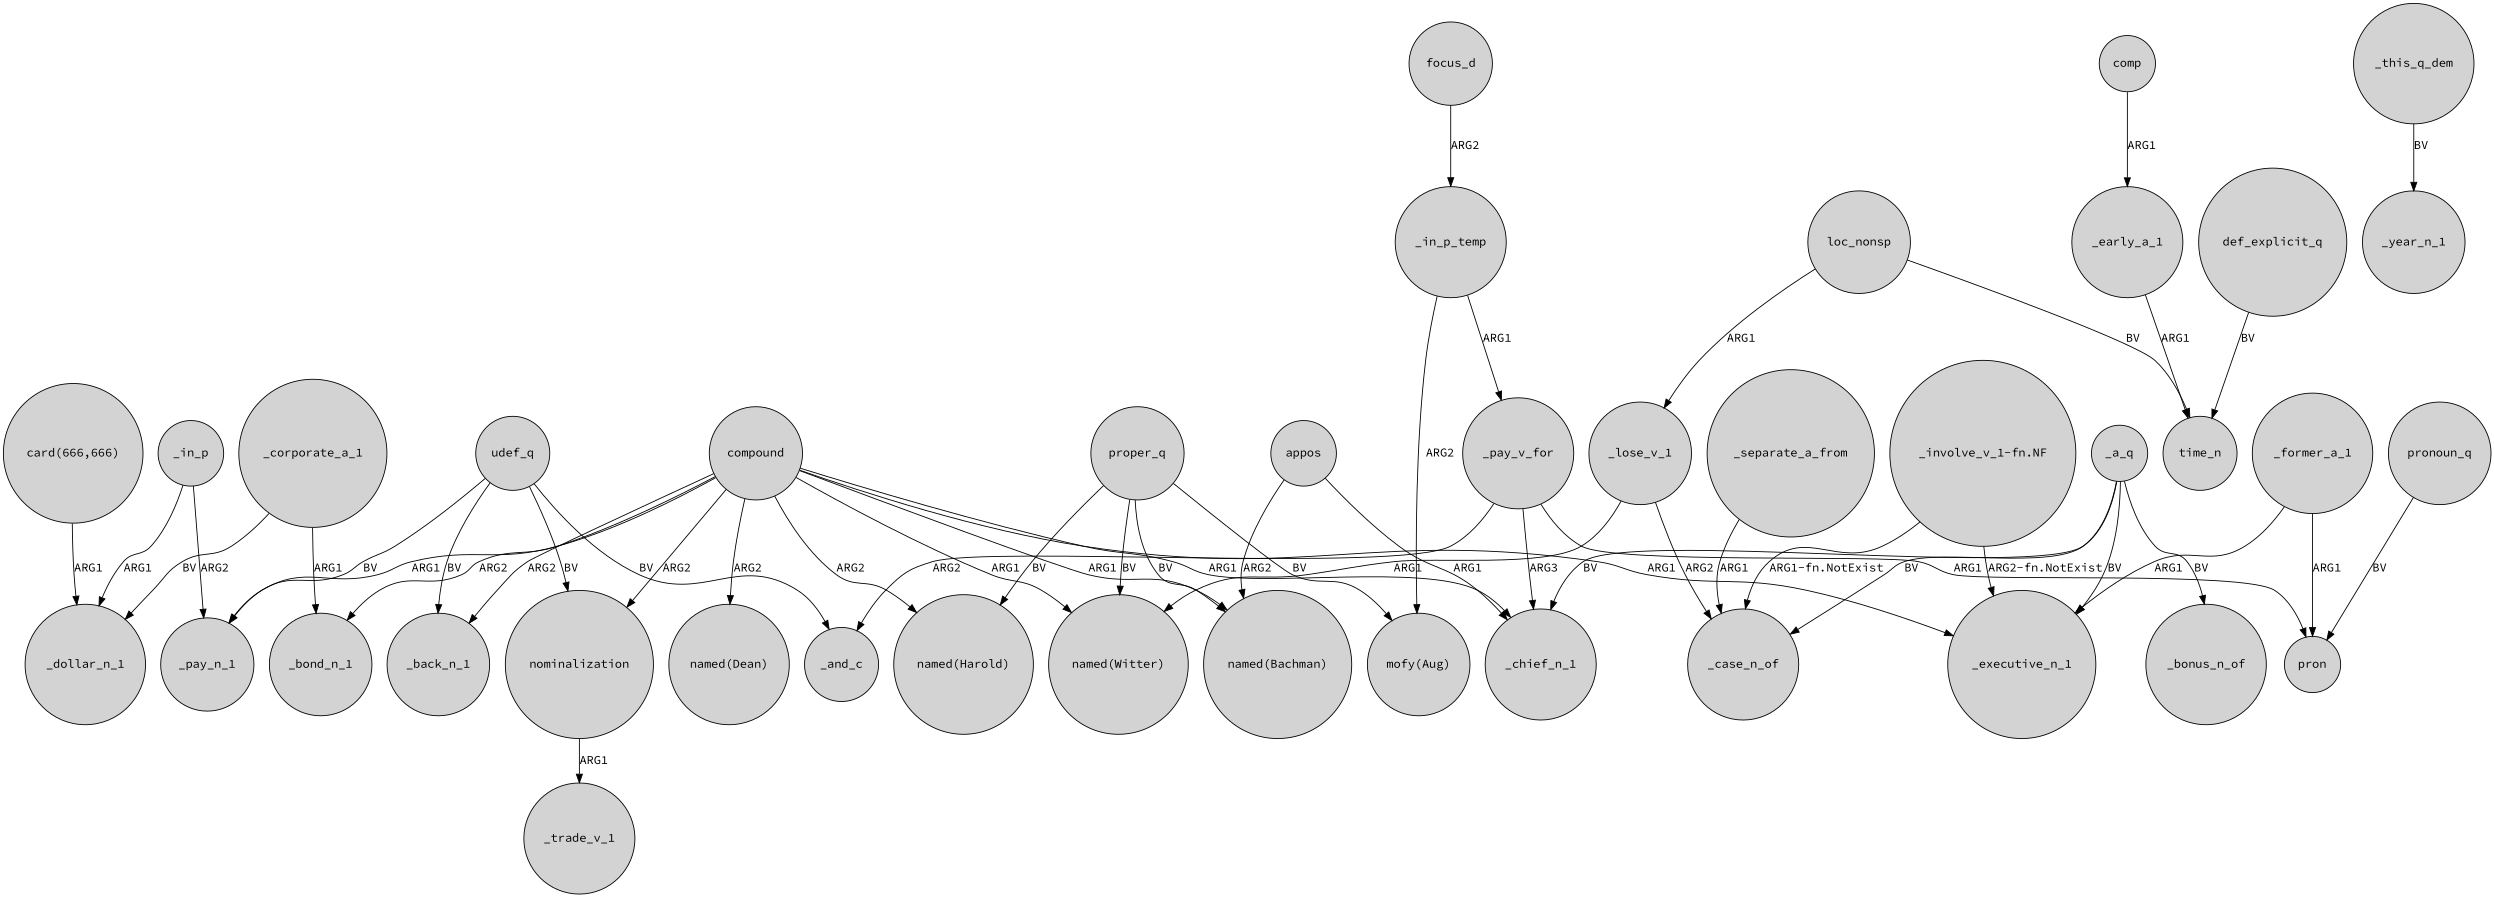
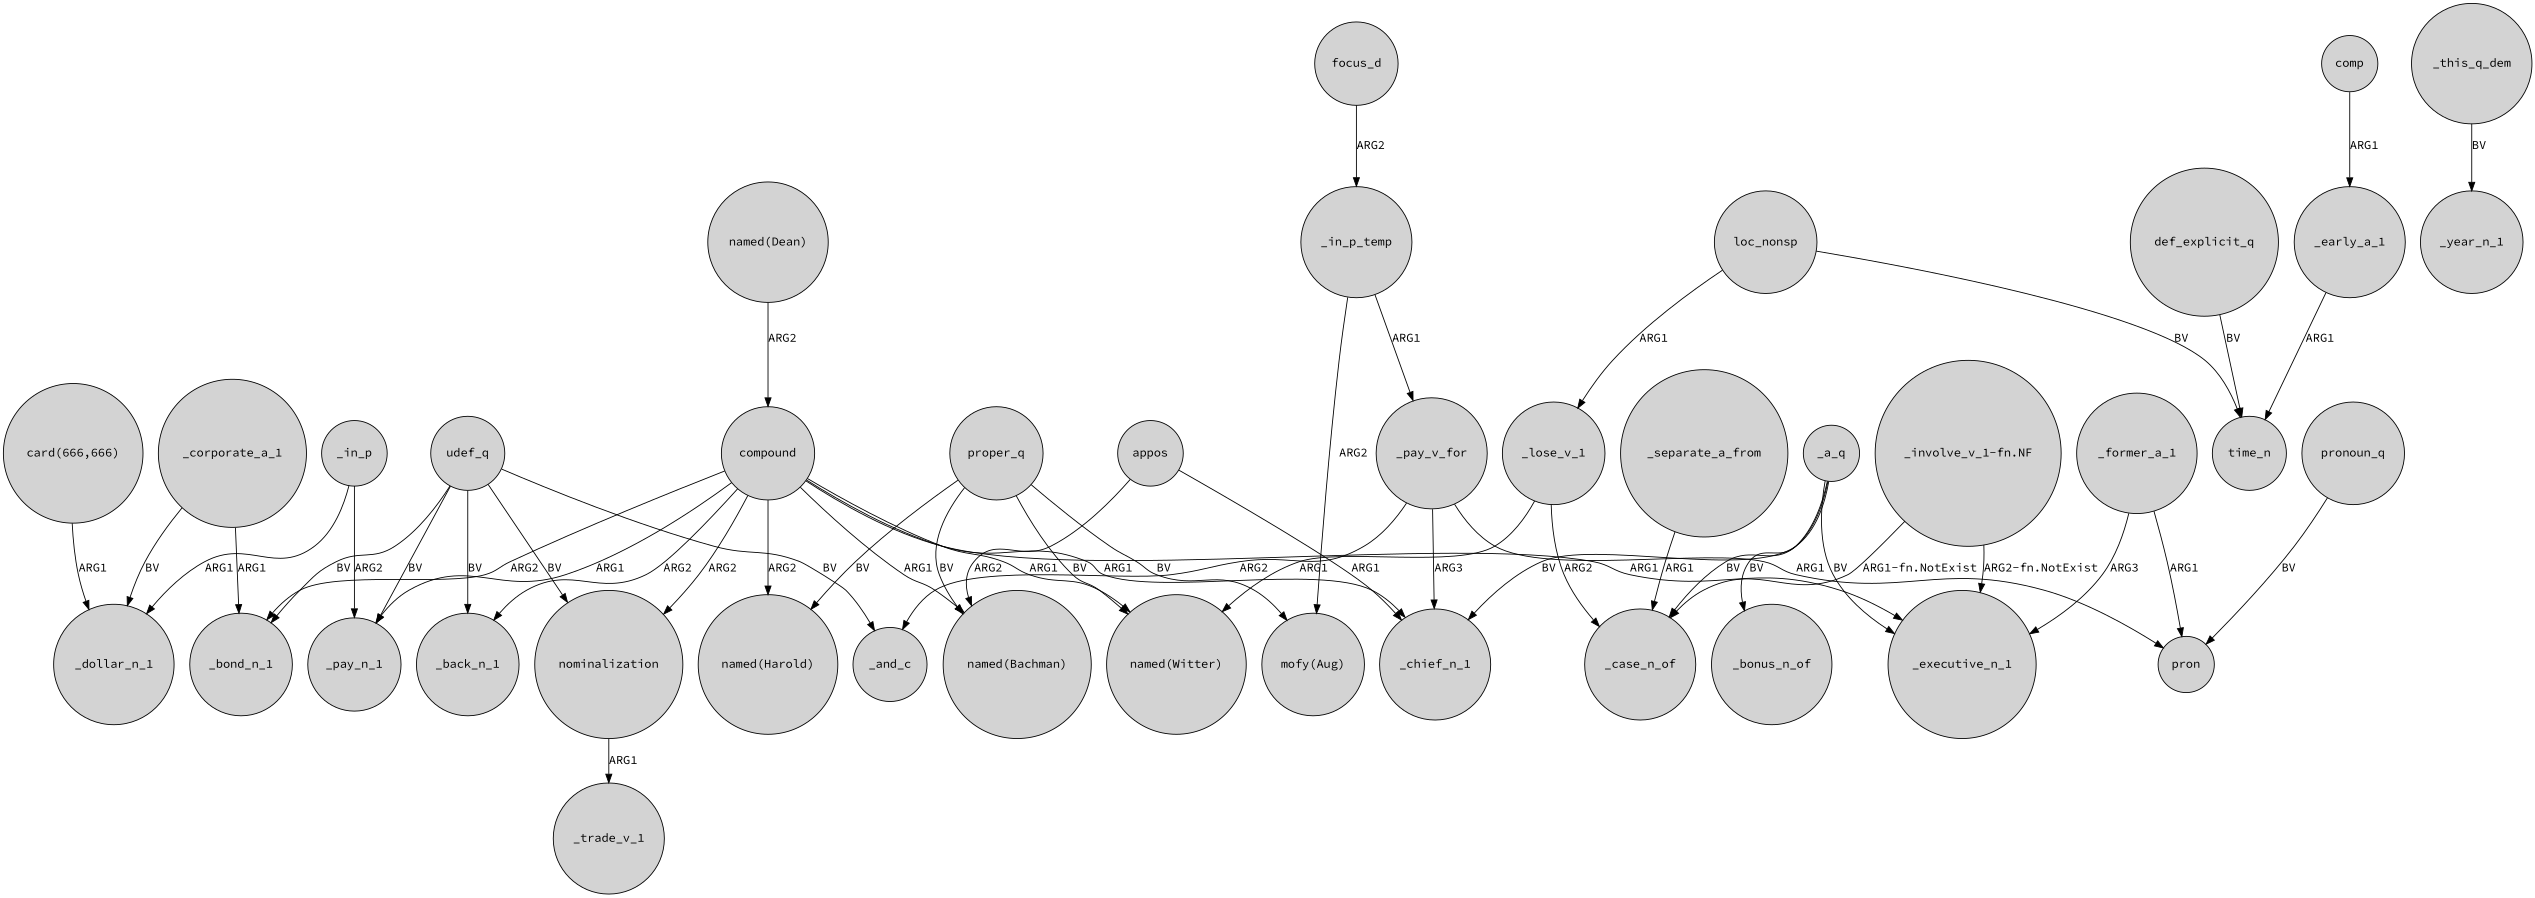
  digraph {
    fontname="Source Code Pro"
    node [fontname="Source Code Pro" shape=circle style=filled]
    edge [fontname="Source Code Pro"]
    _a_q
    _chief_n_1
    _executive_n_1
    _case_n_of
    _bonus_n_of
    focus_d
    _in_p_temp
    _pay_v_for
    "mofy(Aug)"
    _and_c
    pron
    appos
    "named(Bachman)"
    _in_p
    _pay_n_1
    _dollar_n_1
    "_involve_v_1-fn.NF"
    def_explicit_q
    time_n
    compound
    _back_n_1
    "named(Harold)"
    _bond_n_1
    "named(Dean)"
    nominalization
    "named(Witter)"
    _trade_v_1
    udef_q
    proper_q
    _lose_v_1
    _corporate_a_1
    loc_nonsp
    _separate_a_from
    _former_a_1
    pronoun_q
    _early_a_1
    "card(666,666)"
    comp
    _this_q_dem
    _year_n_1
    _a_q -> _chief_n_1 [label=BV]
    _a_q -> _executive_n_1 [label=BV]
    _a_q -> _case_n_of [label=BV]
    _a_q -> _bonus_n_of [label=BV]
    focus_d -> _in_p_temp [label=ARG2]
    _in_p_temp -> _pay_v_for [label=ARG1]
    _in_p_temp -> "mofy(Aug)" [label=ARG2]
    _pay_v_for -> _chief_n_1 [label=ARG3]
    _pay_v_for -> _and_c [label=ARG2]
    _pay_v_for -> pron [label=ARG1]
    appos -> _chief_n_1 [label=ARG1]
    appos -> "named(Bachman)" [label=ARG2]
    _in_p -> _pay_n_1 [label=ARG2]
    _in_p -> _dollar_n_1 [label=ARG1]
    "_involve_v_1-fn.NF" -> _executive_n_1 [label="ARG2-fn.NotExist"]
    "_involve_v_1-fn.NF" -> _case_n_of [label="ARG1-fn.NotExist"]
    def_explicit_q -> time_n [label=BV]
    compound -> _chief_n_1 [label=ARG1]
    compound -> _executive_n_1 [label=ARG1]
    compound -> "named(Bachman)" [label=ARG1]
    compound -> _pay_n_1 [label=ARG1]
    compound -> _back_n_1 [label=ARG2]
    compound -> "named(Harold)" [label=ARG2]
    compound -> _bond_n_1 [label=ARG2]
-   compound -> "named(Dean)" [label=ARG2]
+   "named(Dean)" -> compound [label=ARG2]
    compound -> nominalization [label=ARG2]
    compound -> "named(Witter)" [label=ARG1]
    nominalization -> _trade_v_1 [label=ARG1]
    udef_q -> _and_c [label=BV]
    udef_q -> _pay_n_1 [label=BV]
    udef_q -> _back_n_1 [label=BV]
+   udef_q -> _bond_n_1 [label=BV]
    udef_q -> nominalization [label=BV]
    proper_q -> "mofy(Aug)" [label=BV]
    proper_q -> "named(Bachman)" [label=BV]
    proper_q -> "named(Harold)" [label=BV]
    proper_q -> "named(Witter)" [label=BV]
    _lose_v_1 -> _case_n_of [label=ARG2]
    _lose_v_1 -> "named(Witter)" [label=ARG1]
    _corporate_a_1 -> _dollar_n_1 [label=BV]
    _corporate_a_1 -> _bond_n_1 [label=ARG1]
    loc_nonsp -> time_n [label=BV]
    loc_nonsp -> _lose_v_1 [label=ARG1]
    _separate_a_from -> _case_n_of [label=ARG1]
-   _former_a_1 -> _executive_n_1 [label=ARG1]
+   _former_a_1 -> _executive_n_1 [label=ARG3]
    _former_a_1 -> pron [label=ARG1]
    pronoun_q -> pron [label=BV]
    _early_a_1 -> time_n [label=ARG1]
    "card(666,666)" -> _dollar_n_1 [label=ARG1]
    comp -> _early_a_1 [label=ARG1]
    _this_q_dem -> _year_n_1 [label=BV]
  }
